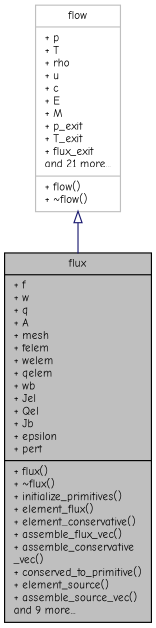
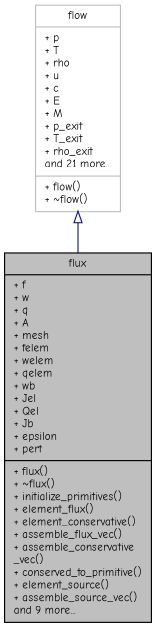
  digraph {
    fontname="Comic Neue"
    node [fontname="Comic Neue" fontsize=10 shape=record style=filled]
    n1 [color=black fillcolor=grey75 fontcolor=black height=0.2 label="{flux\n|+ f\l+ w\l+ q\l+ A\l+ mesh\l+ felem\l+ welem\l+ qelem\l+ wb\l+ Jel\l+ Qel\l+ Jb\l+ epsilon\l+ pert\l|+ flux()\l+ ~flux()\l+ initialize_primitives()\l+ element_flux()\l+ element_conservative()\l+ assemble_flux_vec()\l+ assemble_conservative\l_vec()\l+ conserved_to_primitive()\l+ element_source()\l+ assemble_source_vec()\land 9 more...\l}" width=0.4]
-   n2 [color=grey75 fillcolor=white height=0.2 label="{flow\n|+ p\l+ T\l+ rho\l+ u\l+ c\l+ E\l+ M\l+ p_exit\l+ T_exit\l+ flux_exit\land 21 more...\l|+ flow()\l+ ~flow()\l}" width=0.4]
+   n2 [color=grey75 fillcolor=white height=0.2 label="{flow\n|+ p\l+ T\l+ rho\l+ u\l+ c\l+ E\l+ M\l+ p_exit\l+ T_exit\l+ rho_exit\land 21 more...\l|+ flow()\l+ ~flow()\l}" width=0.4]
    n2 -> n1 [arrowtail=onormal color=midnightblue dir=back fontname="Comic Neue" fontsize=10 labelfontname=Helvetica labelfontsize=10 style=solid]
  }
